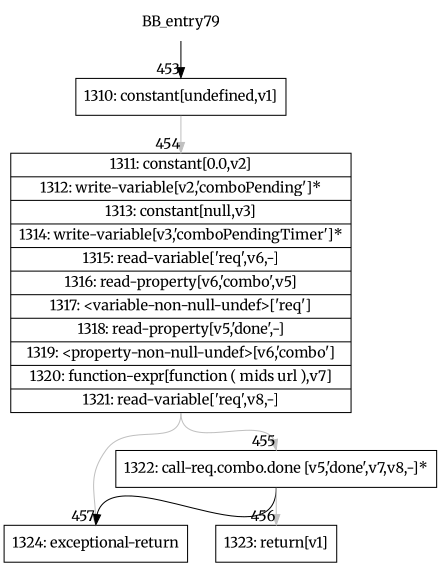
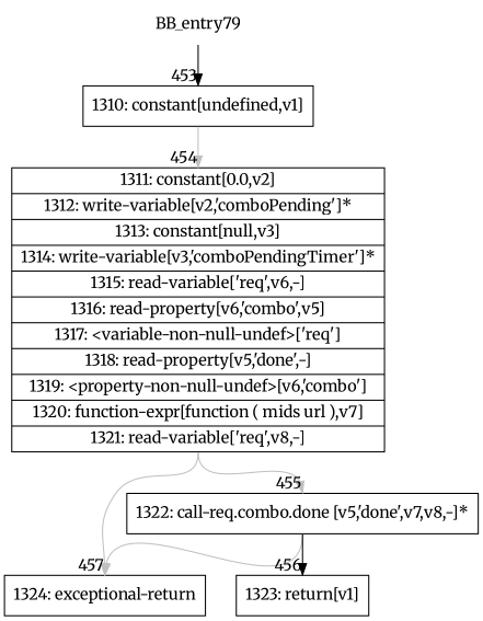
  digraph {
    fontname=Merriweather
    rankdir=TD
    node [fontname=Merriweather shape=record]
    edge [fontname=Merriweather headport=n tailport=s color=gray]
    n1 [label=BB_entry79 shape=none]
    n2 [label="{1310: constant[undefined,v1]}"]
    n3 [label="{1311: constant[0.0,v2]|1312: write-variable[v2,'comboPending']*|1313: constant[null,v3]|1314: write-variable[v3,'comboPendingTimer']*|1315: read-variable['req',v6,-]|1316: read-property[v6,'combo',v5]|1317: \<variable-non-null-undef\>['req']|1318: read-property[v5,'done',-]|1319: \<property-non-null-undef\>[v6,'combo']|1320: function-expr[function ( mids url ),v7]|1321: read-variable['req',v8,-]}"]
    n4 [label="{1322: call-req.combo.done [v5,'done',v7,v8,-]*}"]
    n5 [label="{1324: exceptional-return}"]
    n6 [label="{1323: return[v1]}"]
    n1 -> n2 [headlabel="    453" color=""]
    n2 -> n3 [headlabel="      454"]
    n3 -> n4 [headlabel="      455"]
    n3 -> n5 [headlabel="      457"]
-   n4 -> n5 [color=black]
-   n4 -> n6 [headlabel="      456"]
+   n4 -> n5
+   n4 -> n6 [headlabel="      456" color=""]
  }
